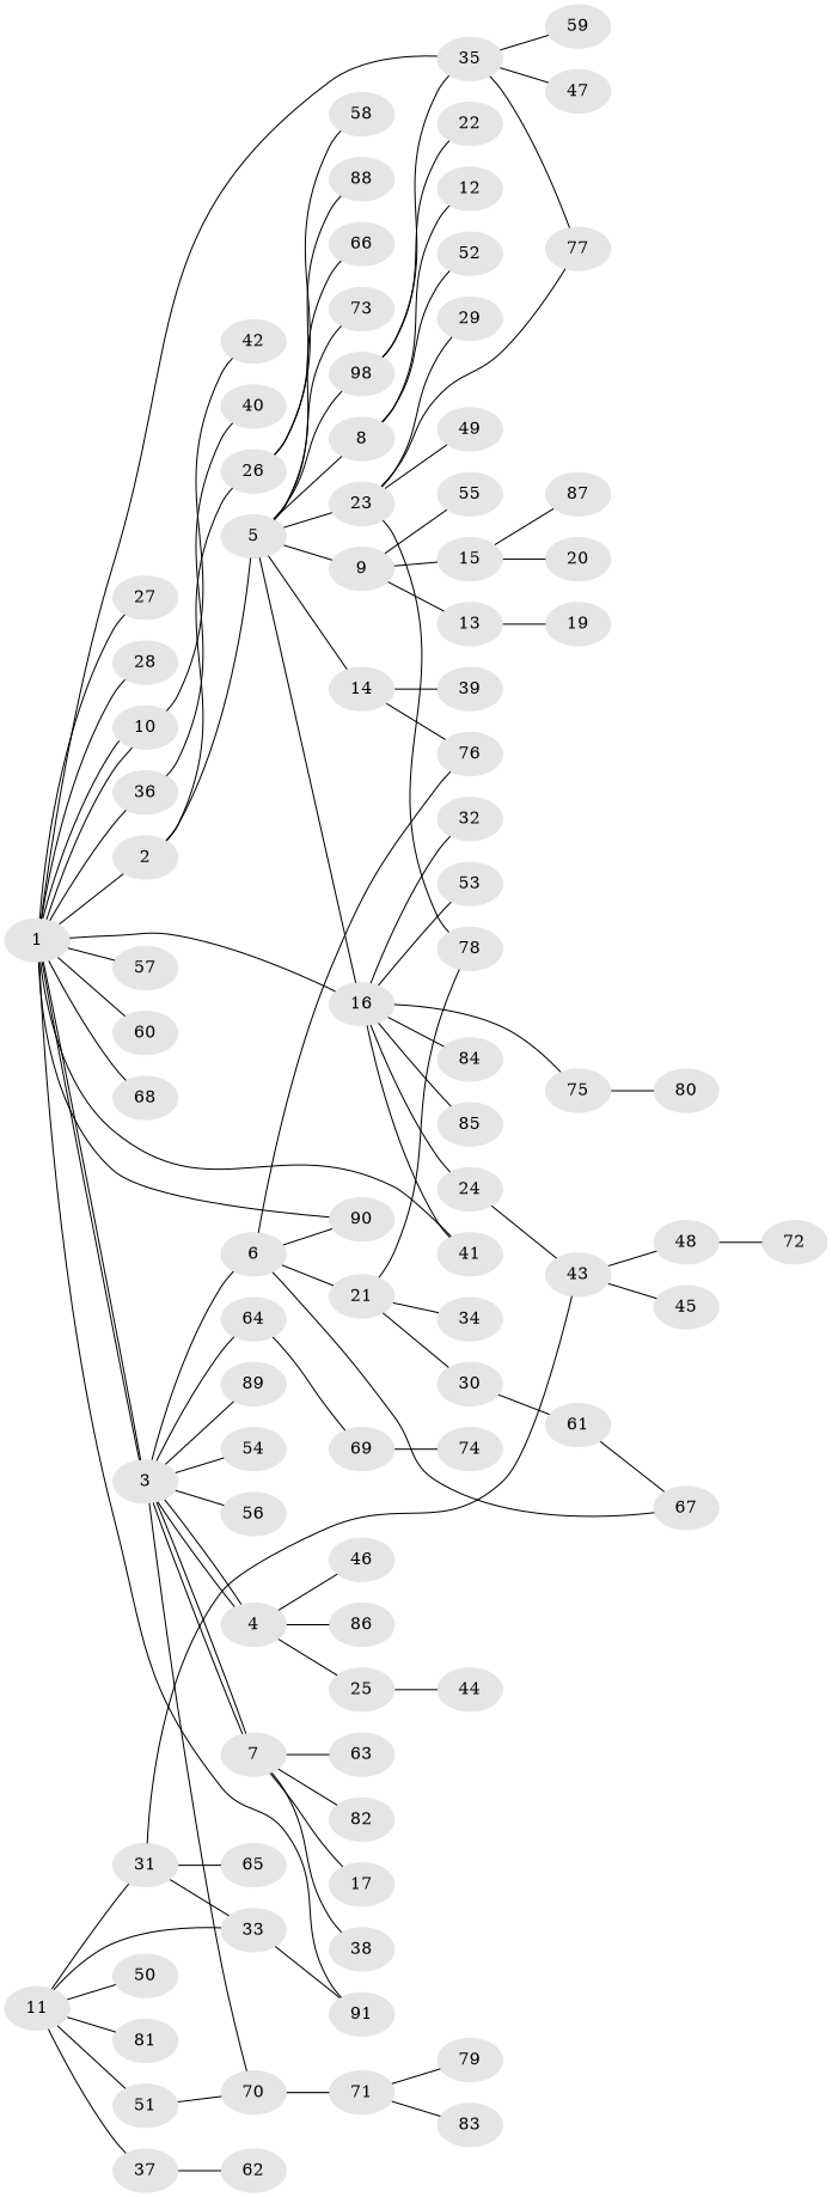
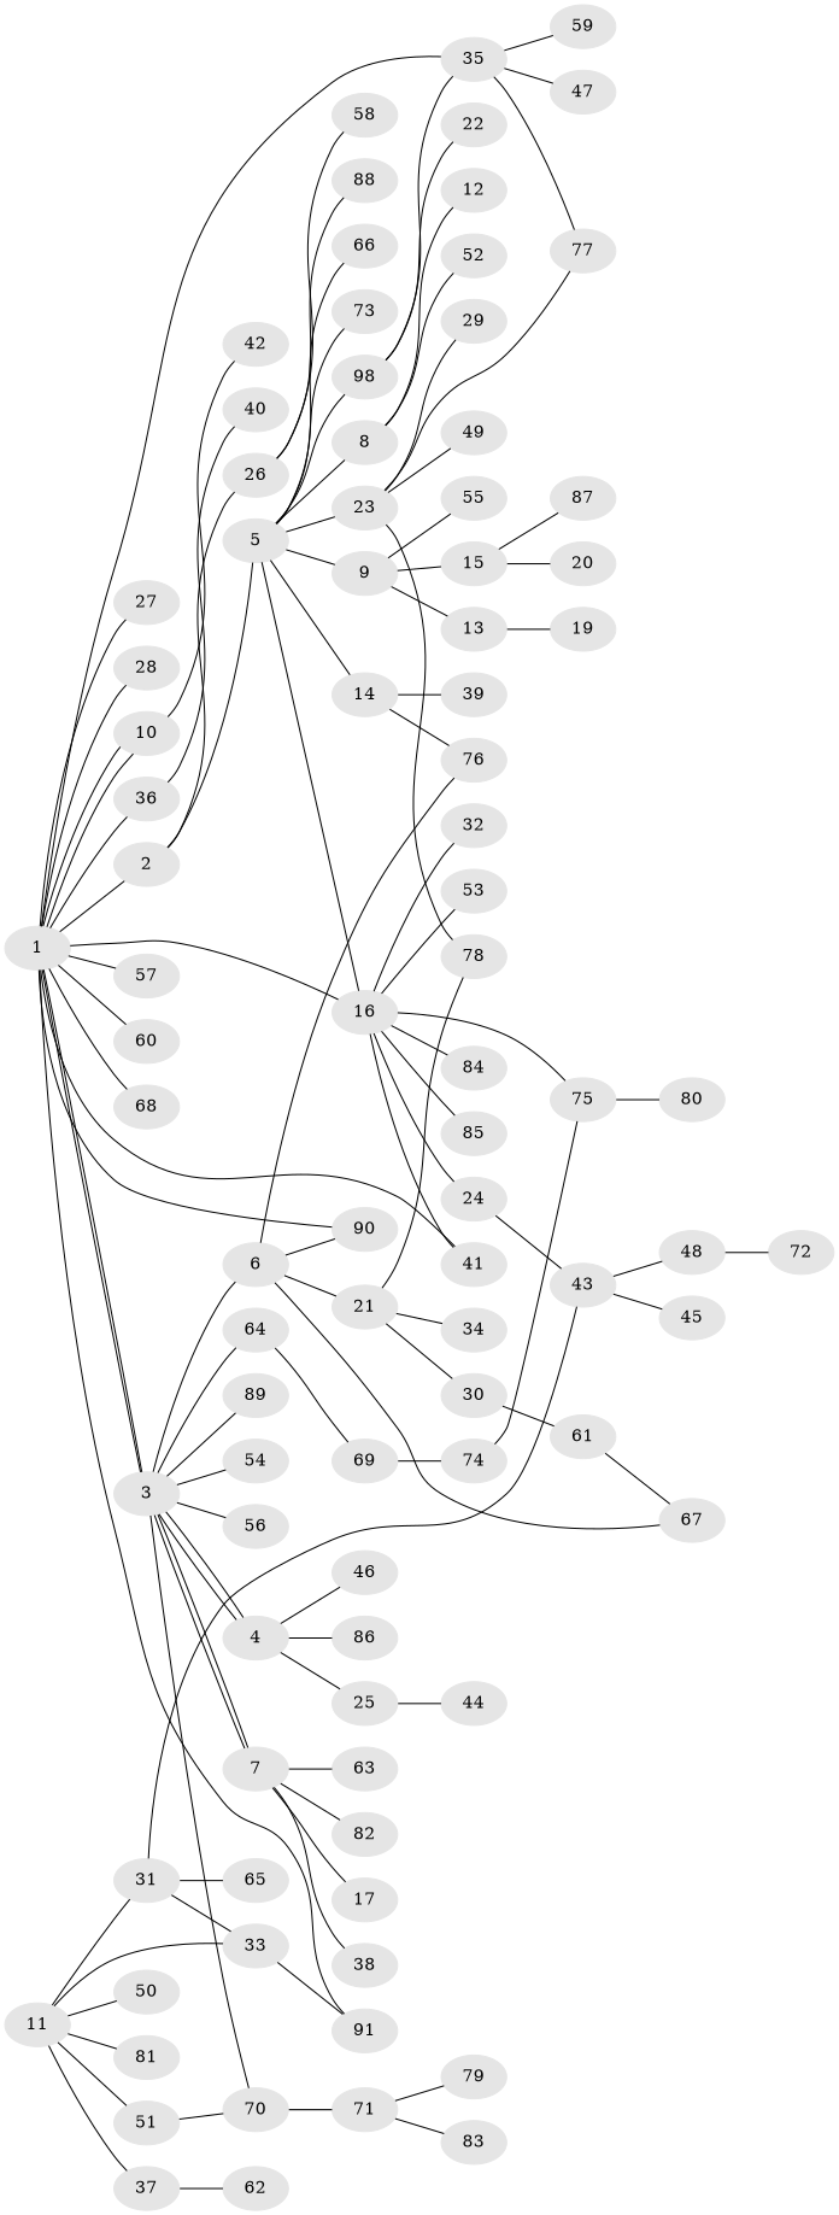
  graph {
    rankdir=LR
    node [color=gray90 style=filled]
    1
    2
    3
    10
    16
    27
    28
    35
    36
    41
    57
    60
    68
    90
    91
    5
    26
    4
    6
    7
    54
    56
    64
    70
    89
    42
    24
    32
    53
    75
    84
    85
    77
    47
    59
    40
    8
    9
    14
    n40 [label=98]
    23
    66
    73
    11
    31
    33
    37
    50
    51
    81
    58
    88
    25
    46
    86
    21
    67
    76
    17
    38
    63
    82
    69
    71
    44
    12
    52
    13
    15
    55
    39
    22
    78
    29
    49
    30
    34
    19
    20
    87
    43
    65
    62
    80
    61
    45
    48
    72
    74
    79
    83
    1 -- 2
    1 -- 3
    1 -- 3
    1 -- 10
    1 -- 10
    1 -- 16
    1 -- 27
    1 -- 28
    1 -- 35
    1 -- 36
    1 -- 41
    1 -- 57
    1 -- 60
    1 -- 68
    1 -- 90
    1 -- 91
    2 -- 5
    2 -- 26
    3 -- 4
    3 -- 4
    3 -- 6
    3 -- 7
    3 -- 7
    3 -- 54
    3 -- 56
    3 -- 64
    3 -- 70
    3 -- 89
    10 -- 42
    16 -- 41
    16 -- 24
    16 -- 32
    16 -- 53
    16 -- 75
    16 -- 84
    16 -- 85
    35 -- 77
    35 -- 47
    35 -- 59
    36 -- 40
    5 -- 16
    5 -- 8
    5 -- 9
    5 -- 14
    5 -- n40
    5 -- 23
    5 -- 66
    5 -- 73
    26 -- 58
    26 -- 88
    4 -- 25
    4 -- 46
    4 -- 86
    6 -- 90
    6 -- 21
    6 -- 67
    6 -- 76
    7 -- 17
    7 -- 38
    7 -- 63
    7 -- 82
    64 -- 69
    70 -- 71
    24 -- 43
    75 -- 80
    8 -- 12
    8 -- 52
    9 -- 13
    9 -- 15
    9 -- 55
    14 -- 76
    14 -- 39
    n40 -- 35
    n40 -- 22
    23 -- 77
    23 -- 78
    23 -- 29
    23 -- 49
    11 -- 31
    11 -- 33
    11 -- 37
    11 -- 50
    11 -- 51
    11 -- 81
    31 -- 33
    31 -- 43
    31 -- 65
    33 -- 91
    37 -- 62
    51 -- 70
    25 -- 44
    21 -- 78
    21 -- 30
    21 -- 34
    69 -- 74
    71 -- 79
    71 -- 83
    13 -- 19
    15 -- 20
    15 -- 87
    30 -- 61
    43 -- 45
    43 -- 48
    61 -- 67
    48 -- 72
+   74 -- 75
  }
